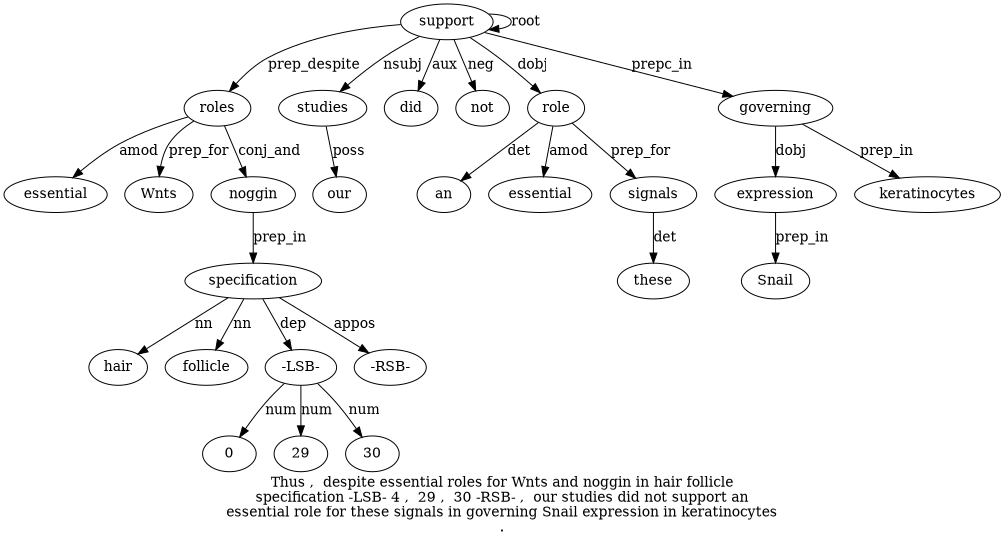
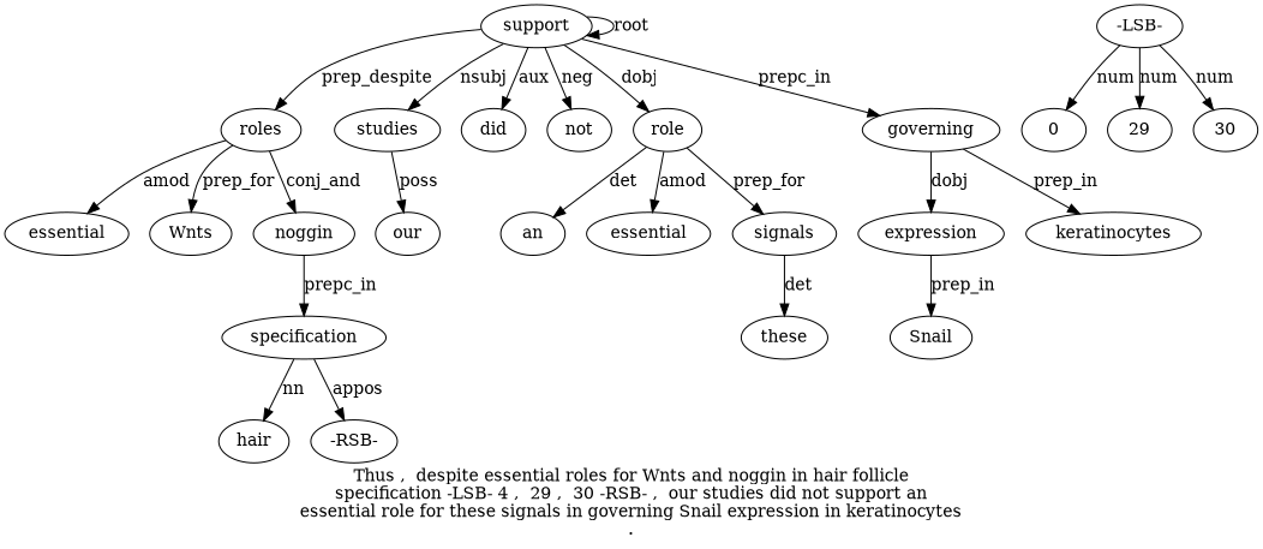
  digraph {
    label="Thus ,  despite essential roles for Wnts and noggin in hair follicle\nspecification -LSB- 4 ,  29 ,  30 -RSB- ,  our studies did not support an\nessential role for these signals in governing Snail expression in keratinocytes\n."
    node [fillcolor=white style=filled]
    n1 [label=support]
    n2 [label=roles]
    n3 [label=studies]
    n4 [label=did]
    n5 [label=not]
    n6 [label=role]
    n7 [label=governing]
    n8 [label=essential]
    n9 [label=Wnts]
    n10 [label=noggin]
    n11 [label=our]
    n12 [label=an]
    n13 [label=essential]
    n14 [label=signals]
    n15 [label=expression]
    n16 [label=keratinocytes]
    n17 [label=specification]
    n18 [label=hair]
-   n19 [label=follicle]
    n20 [label="-LSB-"]
    n21 [label="-RSB-"]
    n22 [label=0]
    n23 [label=29]
    n24 [label=30]
    n25 [label=these]
    n26 [label=Snail]
    n1 -> n1 [label=root]
    n1 -> n2 [label=prep_despite]
    n1 -> n3 [label=nsubj]
    n1 -> n4 [label=aux]
    n1 -> n5 [label=neg]
    n1 -> n6 [label=dobj]
    n1 -> n7 [label=prepc_in]
    n2 -> n8 [label=amod]
    n2 -> n9 [label=prep_for]
    n2 -> n10 [label=conj_and]
    n3 -> n11 [label=poss]
    n6 -> n12 [label=det]
    n6 -> n13 [label=amod]
    n6 -> n14 [label=prep_for]
    n7 -> n15 [label=dobj]
    n7 -> n16 [label=prep_in]
-   n10 -> n17 [label=prep_in]
+   n10 -> n17 [label=prepc_in]
    n14 -> n25 [label=det]
    n15 -> n26 [label=prep_in]
    n17 -> n18 [label=nn]
-   n17 -> n19 [label=nn]
-   n17 -> n20 [label=dep]
    n17 -> n21 [label=appos]
    n20 -> n22 [label=num]
    n20 -> n23 [label=num]
    n20 -> n24 [label=num]
  }
